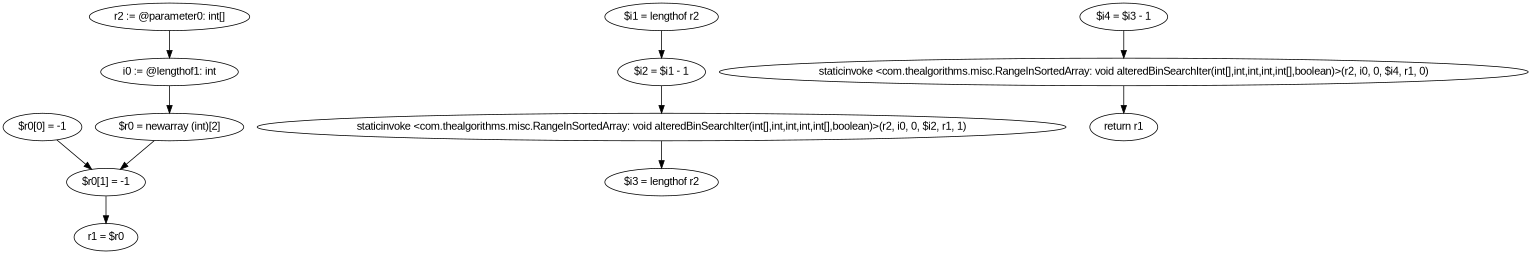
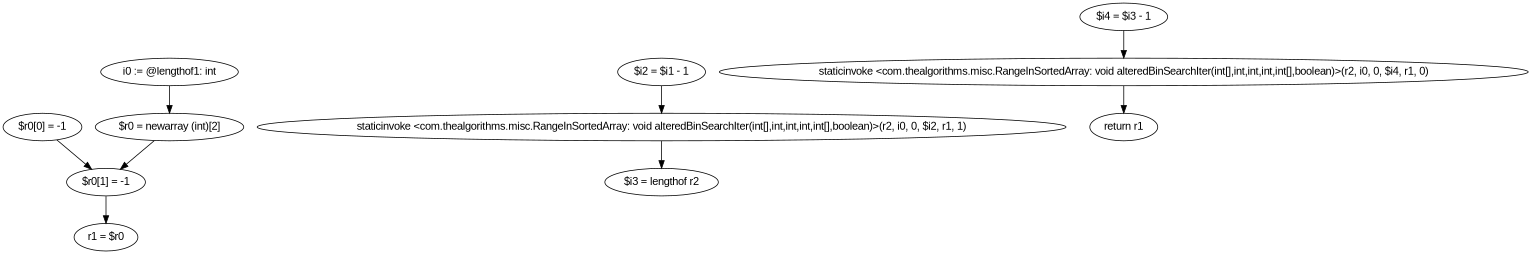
  digraph {
    fontname="Liberation Sans"
    node [fontname="Liberation Sans"]
    edge [fontname="Liberation Sans"]
    n1 [label="i0 := @lengthof1: int"]
-   "r2 := @parameter0: int[]"
    "$r0 = newarray (int)[2]"
    "$r0[1] = -1"
    "$r0[0] = -1"
    "r1 = $r0"
-   "$i1 = lengthof r2"
    "$i2 = $i1 - 1"
    "staticinvoke <com.thealgorithms.misc.RangeInSortedArray: void alteredBinSearchIter(int[],int,int,int,int[],boolean)>(r2, i0, 0, $i2, r1, 1)"
    "$i3 = lengthof r2"
    "$i4 = $i3 - 1"
    "staticinvoke <com.thealgorithms.misc.RangeInSortedArray: void alteredBinSearchIter(int[],int,int,int,int[],boolean)>(r2, i0, 0, $i4, r1, 0)"
    "return r1"
    n1 -> "$r0 = newarray (int)[2]"
-   "r2 := @parameter0: int[]" -> n1
    "$r0 = newarray (int)[2]" -> "$r0[1] = -1"
    "$r0[1] = -1" -> "r1 = $r0"
    "$r0[0] = -1" -> "$r0[1] = -1"
-   "$i1 = lengthof r2" -> "$i2 = $i1 - 1"
    "$i2 = $i1 - 1" -> "staticinvoke <com.thealgorithms.misc.RangeInSortedArray: void alteredBinSearchIter(int[],int,int,int,int[],boolean)>(r2, i0, 0, $i2, r1, 1)"
    "staticinvoke <com.thealgorithms.misc.RangeInSortedArray: void alteredBinSearchIter(int[],int,int,int,int[],boolean)>(r2, i0, 0, $i2, r1, 1)" -> "$i3 = lengthof r2"
    "$i4 = $i3 - 1" -> "staticinvoke <com.thealgorithms.misc.RangeInSortedArray: void alteredBinSearchIter(int[],int,int,int,int[],boolean)>(r2, i0, 0, $i4, r1, 0)"
    "staticinvoke <com.thealgorithms.misc.RangeInSortedArray: void alteredBinSearchIter(int[],int,int,int,int[],boolean)>(r2, i0, 0, $i4, r1, 0)" -> "return r1"
  }
